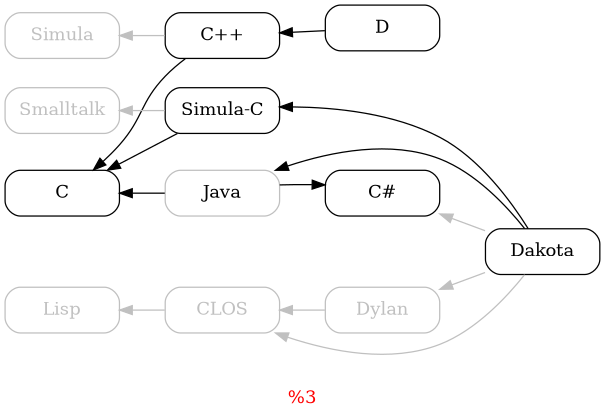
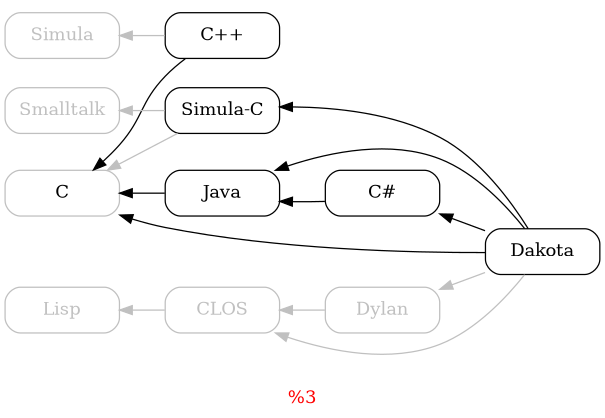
  digraph {
    fontcolor=red
    label="\G"
    rankdir=LR
    node [shape=rect style=rounded]
    edge [dir=back]
    "C++" [width=1.25]
    n2 [label="Simula-C" width=1.25]
    CLOS [color=gray fontcolor=gray width=1.25]
-   D [width=1.25]
    Dakota [width=1.25]
    Dylan [color=gray fontcolor=gray width=1.25]
-   C [width=1.25]
-   Java [width=1.25 color=gray]
+   C [width=1.25 color=gray]
+   Java [width=1.25]
    "C#" [width=1.25]
    Simula [color=gray fontcolor=gray width=1.25]
    Smalltalk [color=gray fontcolor=gray width=1.25]
    Lisp [color=gray fontcolor=gray width=1.25]
    subgraph sub_1 {
      rank=same
      "C++"
      n2
      CLOS
    }
-   "C++" -> D
    n2 -> Dakota
    CLOS -> Dakota [color=gray]
    CLOS -> Dylan [color=gray weight=2]
    Dylan -> Dakota [color=gray]
    C -> "C++"
-   C -> n2
+   C -> n2 [color=gray]
+   C -> Dakota [weight=2]
    C -> Java [weight=2]
    Java -> Dakota
-   "C#" -> Java
-   "C#" -> Dakota [color=gray]
+   Java -> "C#"
+   "C#" -> Dakota
    Simula -> "C++" [color=gray]
    Smalltalk -> n2 [color=gray]
    Lisp -> CLOS [color=gray]
  }
